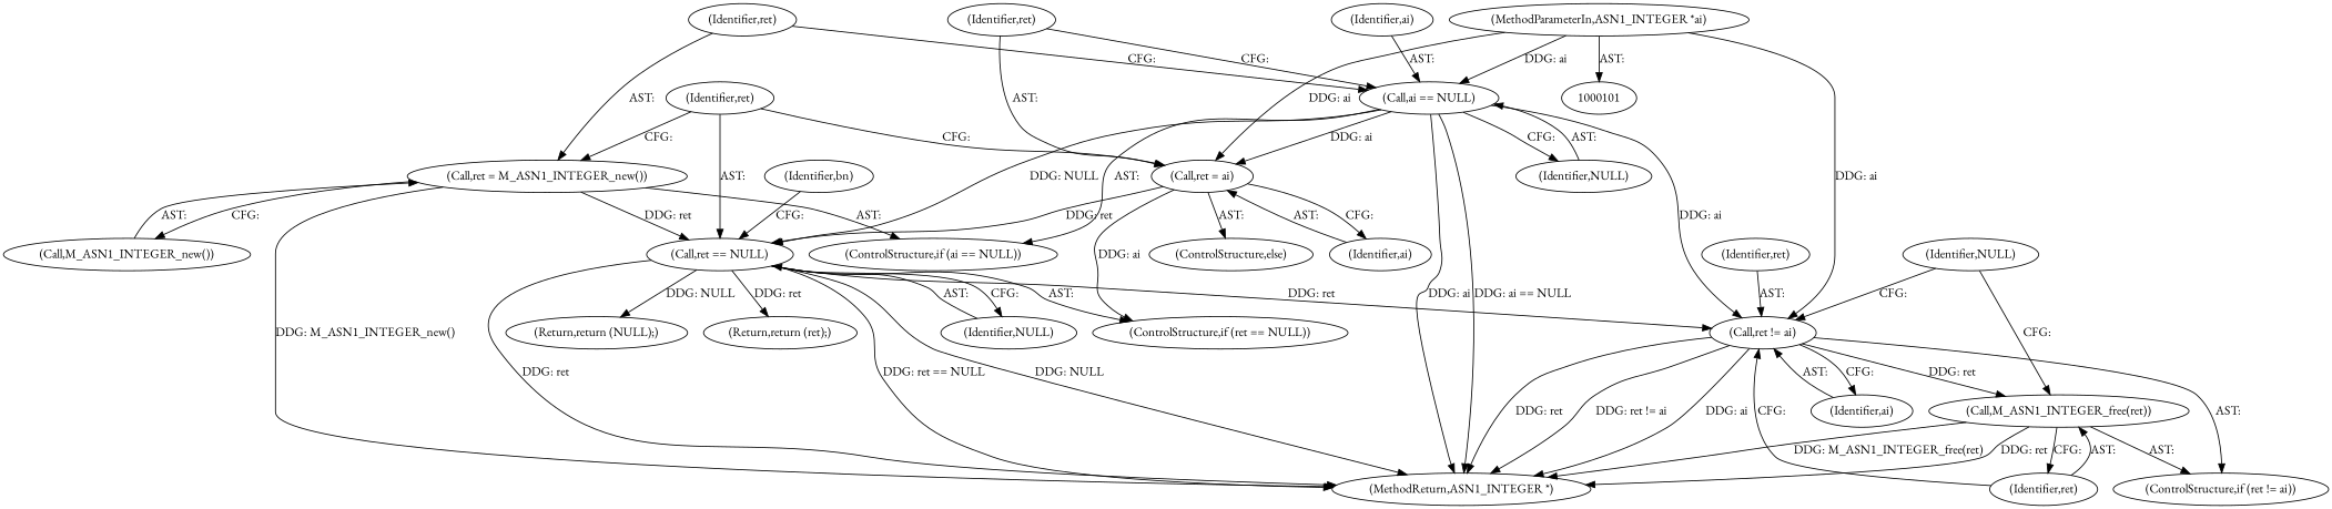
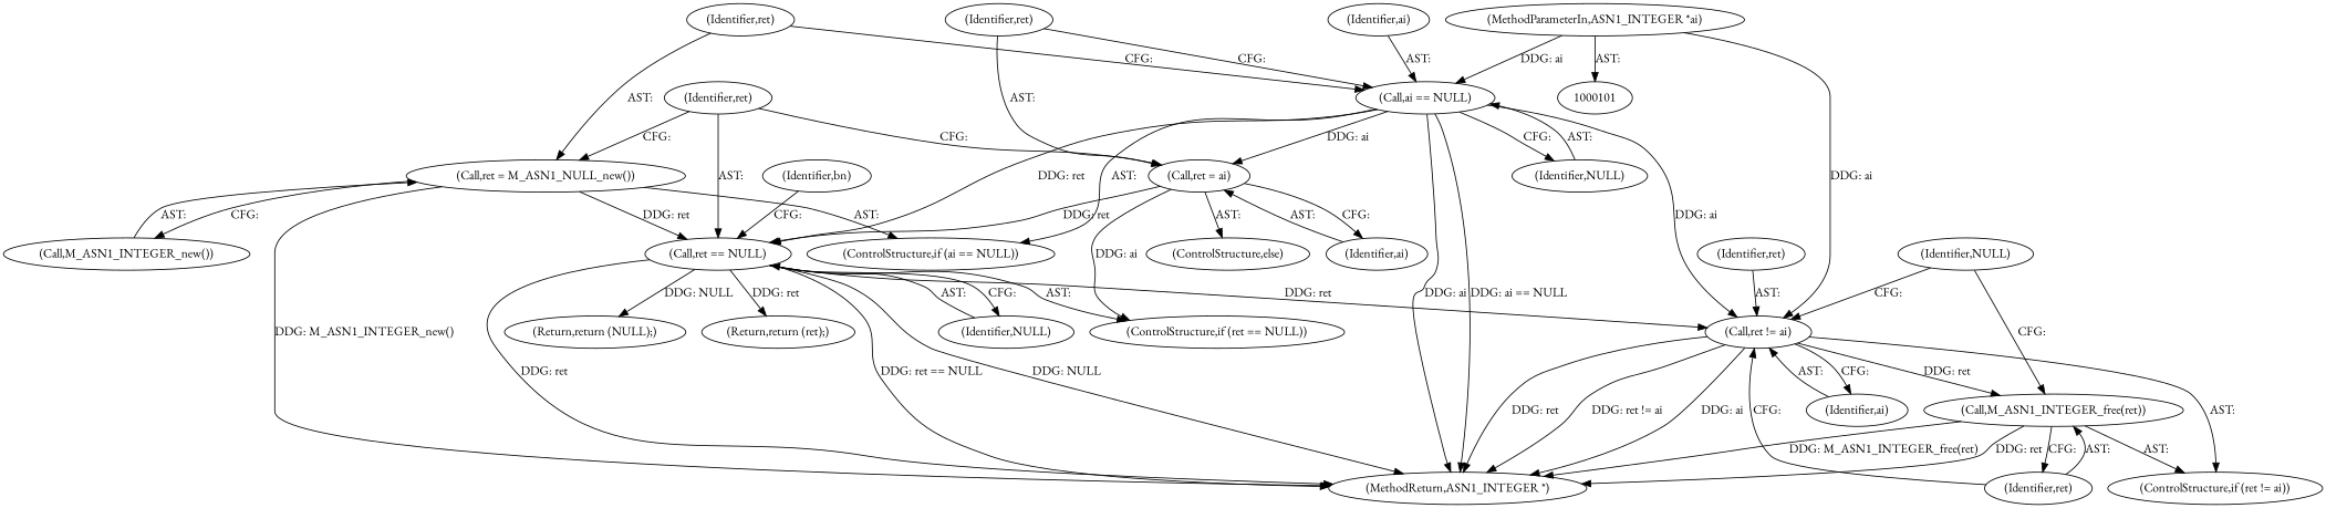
  digraph {
    fontname="EB Garamond"
    node [fontname="EB Garamond"]
    edge [fontname="EB Garamond"]
    n1 [label="(Call,ret != ai)"]
    n2 [label="(Call,M_ASN1_INTEGER_free(ret))"]
    n3 [label="(MethodReturn,ASN1_INTEGER *)"]
    n4 [label="(ControlStructure,if (ret != ai))"]
    n5 [label="(Identifier,ai)"]
    n6 [label="(Identifier,ret)"]
    n7 [label="(Call,ret == NULL)"]
    n8 [label="(Identifier,NULL)"]
    n9 [label="(ControlStructure,if (ret == NULL))"]
    n10 [label="(Return,return (NULL);)"]
    n11 [label="(Return,return (ret);)"]
    n12 [label="(Call,ret = ai)"]
    n13 [label="(Identifier,ai)"]
    n14 [label="(ControlStructure,else)"]
    n15 [label="(Call,ai == NULL)"]
    n16 [label="(Identifier,NULL)"]
    n17 [label="(ControlStructure,if (ai == NULL))"]
    n18 [label="(MethodParameterIn,ASN1_INTEGER *ai)"]
    1000101
-   n20 [label="(Call,ret = M_ASN1_INTEGER_new())"]
+   n20 [label="(Call,ret = M_ASN1_NULL_new())"]
    n21 [label="(Call,M_ASN1_INTEGER_new())"]
    n22 [label="(Identifier,ret)"]
    n23 [label="(Identifier,ai)"]
    n24 [label="(Identifier,ret)"]
    n25 [label="(Identifier,NULL)"]
    n26 [label="(Identifier,bn)"]
    n27 [label="(Identifier,ret)"]
    n28 [label="(Identifier,ret)"]
    n1 -> n2 [label="DDG: ret"]
    n1 -> n3 [label="DDG: ret"]
    n1 -> n3 [label="DDG: ret != ai"]
    n1 -> n3 [label="DDG: ai"]
    n1 -> n4 [label="AST: "]
    n1 -> n5 [label="CFG: "]
    n2 -> n3 [label="DDG: M_ASN1_INTEGER_free(ret)"]
    n2 -> n3 [label="DDG: ret"]
    n2 -> n4 [label="AST: "]
    n2 -> n6 [label="CFG: "]
    n5 -> n1 [label="AST: "]
    n6 -> n1 [label="CFG: "]
    n6 -> n2 [label="AST: "]
    n7 -> n1 [label="DDG: ret"]
    n7 -> n3 [label="DDG: ret"]
    n7 -> n3 [label="DDG: ret == NULL"]
    n7 -> n3 [label="DDG: NULL"]
    n7 -> n8 [label="CFG: "]
    n7 -> n9 [label="AST: "]
    n7 -> n10 [label="DDG: NULL"]
    n7 -> n11 [label="DDG: ret"]
    n8 -> n7 [label="AST: "]
    n12 -> n7 [label="DDG: ret"]
    n12 -> n9 [label="DDG: ai"]
    n12 -> n13 [label="CFG: "]
    n12 -> n14 [label="AST: "]
    n13 -> n12 [label="AST: "]
    n15 -> n1 [label="DDG: ai"]
    n15 -> n3 [label="DDG: ai"]
    n15 -> n3 [label="DDG: ai == NULL"]
-   n15 -> n7 [label="DDG: NULL"]
+   n15 -> n7 [label="DDG: ret"]
    n15 -> n12 [label="DDG: ai"]
    n15 -> n16 [label="CFG: "]
    n15 -> n17 [label="AST: "]
    n16 -> n15 [label="AST: "]
    n18 -> n1 [label="DDG: ai"]
-   n18 -> n12 [label="DDG: ai"]
    n18 -> n15 [label="DDG: ai"]
    n18 -> 1000101 [label="AST: "]
    n20 -> n3 [label="DDG: M_ASN1_INTEGER_new()"]
    n20 -> n7 [label="DDG: ret"]
    n20 -> n17 [label="AST: "]
    n20 -> n21 [label="CFG: "]
    n21 -> n20 [label="AST: "]
    n22 -> n12 [label="AST: "]
    n22 -> n15 [label="CFG: "]
    n23 -> n15 [label="AST: "]
    n24 -> n15 [label="CFG: "]
    n24 -> n20 [label="AST: "]
    n25 -> n1 [label="CFG: "]
    n25 -> n2 [label="CFG: "]
    n26 -> n7 [label="CFG: "]
    n27 -> n1 [label="AST: "]
    n28 -> n7 [label="AST: "]
    n28 -> n12 [label="CFG: "]
    n28 -> n20 [label="CFG: "]
  }
